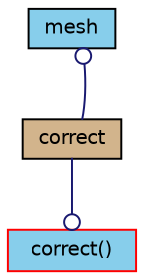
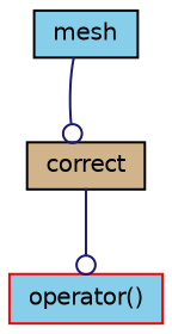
  digraph {
    rankdir=TB
    node [color=black fillcolor=skyblue fontname=Helvetica fontsize=10 shape=record style=filled]
    edge [arrowhead=odot color=midnightblue fontname=Helvetica fontsize=10 labelfontname=Helvetica labelfontsize=10 style=solid]
    n1 [fontcolor=black height=0.2 label=mesh width=0.4]
    n2 [fillcolor=tan height=0.2 label=correct width=0.4]
-   n3 [color=red height=0.2 label="correct()" width=0.4]
-   n2 -> n1
+   n3 [color=red height=0.2 label="operator()" width=0.4]
+   n1 -> n2
    n2 -> n3
  }
